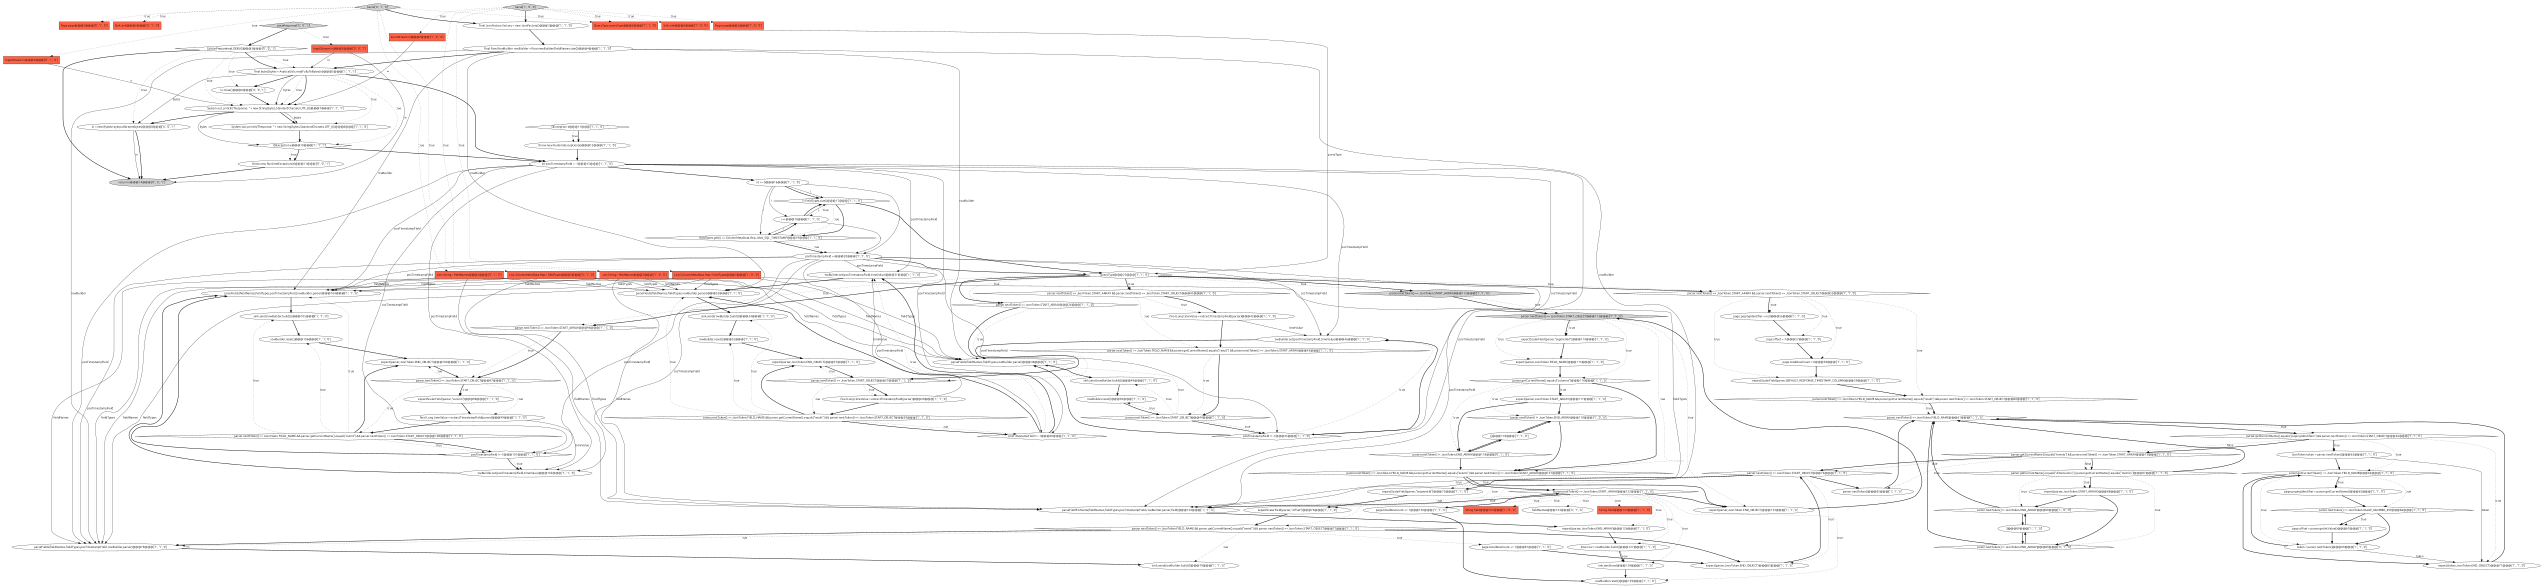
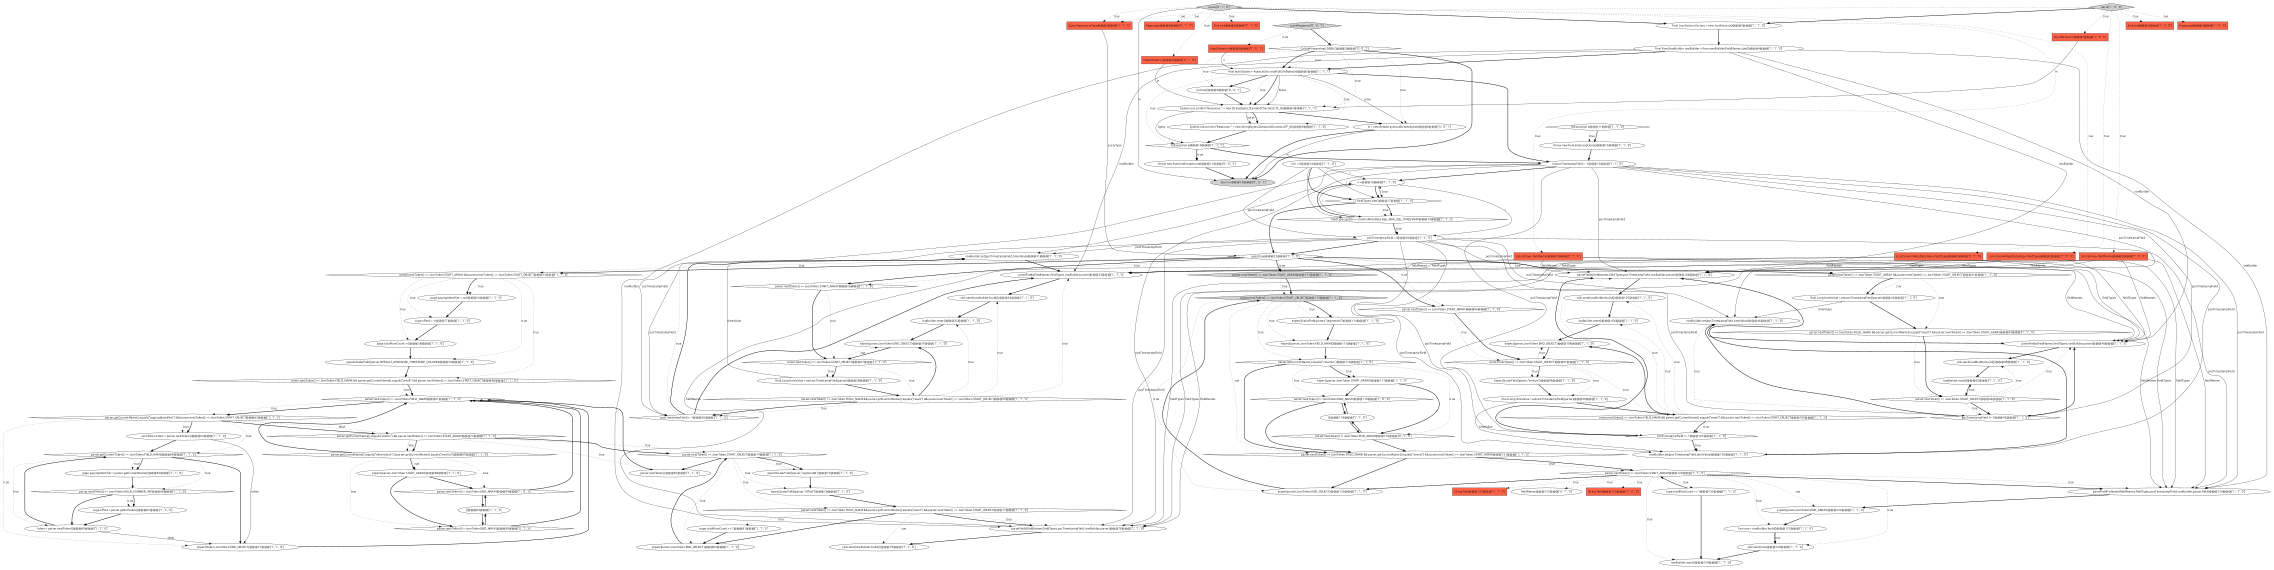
  digraph {
    fontname=Ubuntu
    node [fillcolor=white fontname=Ubuntu shape=ellipse style=filled]
    edge [fontname=Ubuntu style=bold]
    n1 [label="CalcitePrepareImpl.DEBUG@@@3@@@['0', '0', '1']" shape=diamond]
    n2 [label="final byte(( bytes = AvaticaUtils.readFullyToBytes(in)@@@5@@@['1', '1', '1']"]
    n3 [fillcolor=lightgray label="return in@@@14@@@['0', '0', '1']"]
    n4 [label="in.close()@@@6@@@['0', '0', '1']"]
    n5 [label="System.out.println(\"Response: \" + new String(bytes,StandardCharsets.UTF_8))@@@7@@@['1', '1', '1']"]
    n6 [label="in = new ByteArrayInputStream(bytes)@@@8@@@['0', '0', '1']"]
    n7 [label="int posTimestampField = -1@@@15@@@['1', '1', '0']"]
    n8 [label="System.out.println(\"Response: \" + new String(bytes,StandardCharsets.UTF_8))@@@8@@@['1', '1', '0']"]
    n9 [label="IOException e@@@10@@@['1', '1', '1']" shape=diamond]
    n10 [fillcolor=tomato label="Sink sink@@@2@@@['1', '0', '0']" shape=box]
    n11 [label="final Row.RowBuilder rowBuilder = Row.newBuilder(fieldNames.size())@@@4@@@['1', '1', '0']"]
    n12 [label="parseFields(fieldNames,fieldTypes,posTimestampField,rowBuilder,parser)@@@104@@@['1', '1', '0']"]
    n13 [label="parseFields(fieldNames,fieldTypes,rowBuilder,parser)@@@33@@@['1', '1', '0']"]
    n14 [label="parseFields(fieldNames,fieldTypes,posTimestampField,rowBuilder,parser)@@@78@@@['1', '1', '0']"]
    n15 [label="parseFieldForName(fieldNames,fieldTypes,posTimestampField,rowBuilder,parser,field)@@@124@@@['1', '1', '0']"]
    n16 [label="parseFields(fieldNames,fieldTypes,rowBuilder,parser)@@@48@@@['1', '1', '0']"]
    n17 [label="sink.send(rowBuilder.build())@@@105@@@['1', '1', '0']"]
    n18 [label="sink.send(rowBuilder.build())@@@34@@@['1', '1', '0']"]
    n19 [label="sink.send(rowBuilder.build())@@@79@@@['1', '1', '0']"]
    n20 [label="expect(parser,JsonToken.END_ARRAY)@@@126@@@['1', '1', '0']"]
    n21 [label="sink.send(rowBuilder.build())@@@49@@@['1', '1', '0']"]
    n22 [label="rowBuilder.reset()@@@106@@@['1', '1', '0']"]
    n23 [label="expect(parser,JsonToken.END_OBJECT)@@@108@@@['1', '1', '0']"]
    n24 [label="parser.nextToken() == JsonToken.START_OBJECT@@@97@@@['1', '1', '0']" shape=diamond]
    n25 [label="page.offset = parser.getIntValue()@@@67@@@['1', '1', '0']"]
    n26 [label="token = parser.nextToken()@@@69@@@['1', '1', '0']"]
    n27 [label="parser.getCurrentToken() == JsonToken.FIELD_NAME@@@64@@@['1', '1', '0']" shape=diamond]
    n28 [label="expect(token,JsonToken.END_OBJECT)@@@71@@@['1', '1', '0']"]
    n29 [label="parser.nextToken() == JsonToken.VALUE_NUMBER_INT@@@66@@@['1', '1', '0']" shape=diamond]
    n30 [label="page.pagingIdentifier = parser.getCurrentName()@@@65@@@['1', '1', '0']"]
    n31 [label="parser.nextToken() == JsonToken.FIELD_NAME@@@61@@@['1', '1', '0']" shape=diamond]
    n32 [label="page.totalRowCount += 1@@@81@@@['1', '1', '0']"]
    n33 [label="expect(parser,JsonToken.END_OBJECT)@@@83@@@['1', '1', '0']"]
    n34 [label="parser.nextToken() == JsonToken.START_OBJECT@@@74@@@['1', '1', '0']" shape=diamond]
    n35 [label="int i = 0@@@16@@@['1', '1', '0']"]
    n36 [label="rowBuilder.set(posTimestampField,timeValue)@@@31@@@['1', '1', '0']"]
    n37 [label="rowBuilder.set(posTimestampField,timeValue)@@@46@@@['1', '1', '0']"]
    n38 [label="posTimestampField != -1@@@30@@@['1', '1', '0']" shape=diamond]
    n39 [label="posTimestampField != -1@@@45@@@['1', '1', '0']" shape=diamond]
    n40 [label="rowBuilder.set(posTimestampField,timeValue)@@@102@@@['1', '1', '0']"]
    n41 [label="posTimestampField != -1@@@101@@@['1', '1', '0']" shape=diamond]
    n42 [label="throw new RuntimeException(e)@@@11@@@['0', '0', '1']"]
    n43 [label="rowBuilder.reset()@@@35@@@['1', '1', '0']"]
    n44 [label="expect(parser,JsonToken.END_OBJECT)@@@37@@@['1', '1', '0']"]
    n45 [label="posTimestampField = i@@@20@@@['1', '1', '0']"]
    n46 [label="i < fieldTypes.size()@@@17@@@['1', '1', '0']" shape=diamond]
    n47 [label="i++@@@18@@@['1', '1', '0']"]
    n48 [label="fieldTypes.get(i) == ColumnMetaData.Rep.JAVA_SQL_TIMESTAMP@@@19@@@['1', '1', '0']" shape=diamond]
    n49 [label="queryType@@@25@@@['1', '1', '0']" shape=diamond]
    n50 [fillcolor=tomato label="String field@@@123@@@['1', '1', '0']" shape=box]
    n51 [label="throw new RuntimeException(e)@@@12@@@['1', '1', '0']"]
    n52 [label="fieldNames@@@123@@@['0', '1', '0']"]
    n53 [label="rowBuilder.reset()@@@129@@@['1', '1', '0']"]
    n54 [label="page.totalRowCount += 1@@@130@@@['1', '1', '0']"]
    n55 [label="parser.nextToken() == JsonToken.START_ARRAY@@@122@@@['1', '1', '0']" shape=diamond]
    n56 [label="parser.nextToken() == JsonToken.START_OBJECT@@@27@@@['1', '1', '0']" shape=diamond]
    n57 [fillcolor=lightgray label="traceResponse['0', '0', '1']" shape=diamond]
    n58 [fillcolor=tomato label="InputStream in@@@2@@@['0', '0', '1']" shape=box]
    n59 [label="parser.nextToken() == JsonToken.FIELD_NAME && parser.getCurrentName().equals(\"result\") && parser.nextToken() == JsonToken.START_ARRAY@@@43@@@['1', '1', '0']" shape=diamond]
    n60 [label="parser.nextToken() == JsonToken.START_OBJECT@@@44@@@['1', '1', '0']" shape=diamond]
    n61 [label="rowBuilder.reset()@@@50@@@['1', '1', '0']"]
    n62 [label="parser.nextToken() == JsonToken.FIELD_NAME && parser.getCurrentName().equals(\"result\") && parser.nextToken() == JsonToken.START_OBJECT@@@29@@@['1', '1', '0']" shape=diamond]
    n63 [label="final Long timeValue = extractTimestampField(parser)@@@28@@@['1', '1', '0']"]
    n64 [label="Row row = rowBuilder.build()@@@127@@@['1', '1', '0']"]
    n65 [label="sink.send(row)@@@128@@@['1', '1', '0']"]
    n66 [label="expectScalarField(parser,\"segmentId\")@@@75@@@['1', '1', '0']"]
    n67 [label="expectScalarField(parser,\"offset\")@@@76@@@['1', '1', '0']"]
    n68 [label="parser.nextToken() == JsonToken.FIELD_NAME && parser.getCurrentName().equals(\"event\") && parser.nextToken() == JsonToken.START_OBJECT@@@77@@@['1', '1', '0']" shape=diamond]
    n69 [label="parser.nextToken()@@@85@@@['1', '1', '0']"]
    n70 [fillcolor=tomato label="List<String> fieldNames@@@2@@@['0', '1', '0']" shape=box]
    n71 [fillcolor=lightgray label="parser.nextToken() == JsonToken.START_OBJECT@@@113@@@['1', '1', '0']" shape=diamond]
    n72 [label="parser.getCurrentName().equals(\"columns\")@@@116@@@['1', '1', '0']" shape=diamond]
    n73 [label="expect(parser,JsonToken.FIELD_NAME)@@@115@@@['1', '1', '0']"]
    n74 [label="expectScalarField(parser,\"segmentId\")@@@114@@@['1', '1', '0']"]
    n75 [label="expect(parser,JsonToken.END_OBJECT)@@@133@@@['1', '1', '0']"]
    n76 [label="parser.nextToken() == JsonToken.FIELD_NAME && parser.getCurrentName().equals(\"events\") && parser.nextToken() == JsonToken.START_ARRAY@@@121@@@['1', '1', '0']" shape=diamond]
    n77 [label="parser.nextToken() != JsonToken.END_ARRAY@@@118@@@['1', '0', '0']" shape=diamond]
    n78 [label="parser.nextToken() != JsonToken.END_ARRAY@@@118@@@['0', '1', '0']" shape=diamond]
    n79 [label="expect(parser,JsonToken.START_ARRAY)@@@117@@@['1', '1', '0']"]
    n80 [label="parser.nextToken() == JsonToken.START_ARRAY && parser.nextToken() == JsonToken.START_OBJECT@@@55@@@['1', '1', '0']" shape=diamond]
    n81 [label="parser.nextToken() == JsonToken.START_ARRAY@@@26@@@['1', '1', '0']" shape=diamond]
    n82 [fillcolor=lightgray label="parser.nextToken() == JsonToken.START_ARRAY@@@112@@@['1', '1', '0']" shape=diamond]
    n83 [label="parser.nextToken() == JsonToken.START_ARRAY && parser.nextToken() == JsonToken.START_OBJECT@@@41@@@['1', '1', '0']" shape=diamond]
    n84 [label="parser.nextToken() == JsonToken.START_ARRAY@@@96@@@['1', '1', '0']" shape=diamond]
    n85 [label="parser.nextToken() != JsonToken.END_ARRAY@@@89@@@['1', '0', '0']" shape=diamond]
    n86 [label="{}@@@89@@@['1', '1', '0']"]
    n87 [label="parser.getCurrentName().equals(\"pagingIdentifiers\") && parser.nextToken() == JsonToken.START_OBJECT@@@62@@@['1', '1', '0']" shape=diamond]
    n88 [label="parser.nextToken() != JsonToken.END_ARRAY@@@89@@@['0', '1', '0']" shape=diamond]
    n89 [label="{}@@@118@@@['1', '1', '0']"]
    n90 [fillcolor=tomato label="List<ColumnMetaData.Rep> fieldTypes@@@2@@@['0', '1', '0']" shape=box]
    n91 [label="JsonToken token = parser.nextToken()@@@63@@@['1', '1', '0']"]
    n92 [label="parser.nextToken() == JsonToken.FIELD_NAME && parser.getCurrentName().equals(\"result\") && parser.nextToken() == JsonToken.START_OBJECT@@@60@@@['1', '1', '0']" shape=diamond]
    n93 [label="expect(parser,JsonToken.START_ARRAY)@@@88@@@['1', '1', '0']"]
    n94 [label="expectScalarField(parser,DEFAULT_RESPONSE_TIMESTAMP_COLUMN)@@@59@@@['1', '1', '0']"]
    n95 [label="page.totalRowCount = 0@@@58@@@['1', '1', '0']"]
    n96 [label="page.pagingIdentifier = null@@@56@@@['1', '1', '0']"]
    n97 [label="page.offset = -1@@@57@@@['1', '1', '0']"]
    n98 [label="final Long timeValue = extractTimestampField(parser)@@@42@@@['1', '1', '0']"]
    n99 [fillcolor=tomato label="Page page@@@2@@@['0', '1', '0']" shape=box]
    n100 [label="parser.getCurrentName().equals(\"events\") && parser.nextToken() == JsonToken.START_ARRAY@@@73@@@['1', '1', '0']" shape=diamond]
    n101 [label="parser.getCurrentName().equals(\"dimensions\") || parser.getCurrentName().equals(\"metrics\")@@@87@@@['1', '1', '0']" shape=diamond]
    n102 [fillcolor=lightgray label="parse['1', '0', '0']" shape=diamond]
    n103 [fillcolor=tomato label="InputStream in@@@2@@@['1', '0', '0']" shape=box]
    n104 [fillcolor=tomato label="List<String> fieldNames@@@2@@@['1', '0', '0']" shape=box]
    n105 [fillcolor=tomato label="Page page@@@2@@@['1', '0', '0']" shape=box]
    n106 [fillcolor=tomato label="List<ColumnMetaData.Rep> fieldTypes@@@2@@@['1', '0', '0']" shape=box]
    n107 [label="final JsonFactory factory = new JsonFactory()@@@3@@@['1', '1', '0']"]
    n108 [fillcolor=tomato label="QueryType queryType@@@2@@@['1', '1', '0']" shape=box]
    n109 [fillcolor=tomato label="String field@@@123@@@['1', '0', '0']" shape=box]
    n110 [label="expectScalarField(parser,\"version\")@@@98@@@['1', '1', '0']"]
    n111 [label="final Long timeValue = extractTimestampField(parser)@@@99@@@['1', '1', '0']"]
    n112 [label="parser.nextToken() == JsonToken.FIELD_NAME && parser.getCurrentName().equals(\"event\") && parser.nextToken() == JsonToken.START_OBJECT@@@100@@@['1', '1', '0']" shape=diamond]
    n113 [fillcolor=tomato label="InputStream in@@@2@@@['0', '1', '0']" shape=box]
    n114 [fillcolor=lightgray label="parse['0', '1', '0']" shape=diamond]
    n115 [fillcolor=tomato label="Sink sink@@@2@@@['0', '1', '0']" shape=box]
    n116 [label="IOException e@@@11@@@['1', '1', '0']" shape=diamond]
    n1 -> n2 [label=true style=dotted]
    n1 -> n2
    n1 -> n3
    n1 -> n4 [label=true style=dotted]
    n1 -> n5 [label=true style=dotted]
    n1 -> n6 [label=true style=dotted]
    n2 -> n4
    n2 -> n5 [label=true style=dotted]
    n2 -> n5 [label=bytes style=solid]
    n2 -> n5
    n2 -> n6 [label=bytes style=solid]
    n2 -> n7
    n2 -> n8 [label=true style=dotted]
    n2 -> n9 [label=true style=dotted]
    n4 -> n5
    n5 -> n6
    n5 -> n8
    n5 -> n8 [label=bytes style=solid]
    n5 -> n9 [label=bytes style=solid]
    n6 -> n3 [label=in style=solid]
    n6 -> n3
    n7 -> n12 [label=posTimestampField style=solid]
    n7 -> n14 [label=posTimestampField style=solid]
    n7 -> n15 [label=posTimestampField style=solid]
-   n7 -> n35
+   n7 -> n47
    n7 -> n36 [label=posTimestampField style=solid]
    n7 -> n37 [label=posTimestampField style=solid]
    n7 -> n38 [label=posTimestampField style=solid]
    n7 -> n39 [label=posTimestampField style=solid]
    n7 -> n40 [label=posTimestampField style=solid]
    n7 -> n41 [label=posTimestampField style=solid]
    n8 -> n9
    n9 -> n7
    n9 -> n42 [label=true style=dotted]
    n9 -> n42
    n11 -> n2
    n11 -> n12 [label=rowBuilder style=solid]
    n11 -> n13 [label=rowBuilder style=solid]
    n11 -> n14 [label=rowBuilder style=solid]
    n11 -> n15 [label=rowBuilder style=solid]
    n11 -> n16 [label=rowBuilder style=solid]
    n12 -> n17
    n13 -> n18
    n14 -> n19
    n15 -> n20
    n16 -> n21
    n17 -> n22
    n18 -> n43
    n20 -> n64
    n21 -> n61
    n22 -> n23
    n23 -> n24
    n24 -> n23 [label=true style=dotted]
    n24 -> n110
    n24 -> n110 [label=true style=dotted]
    n24 -> n111 [label=true style=dotted]
    n24 -> n112 [label=true style=dotted]
    n25 -> n26
    n26 -> n27
    n26 -> n28 [label=token style=solid]
    n27 -> n26 [label=true style=dotted]
    n27 -> n28
    n27 -> n29 [label=true style=dotted]
    n27 -> n30 [label=true style=dotted]
    n27 -> n30
    n28 -> n31
    n29 -> n25
    n29 -> n25 [label=true style=dotted]
    n29 -> n26
    n30 -> n29
    n31 -> n87 [label=true style=dotted]
    n31 -> n87
    n32 -> n33
    n33 -> n34
    n34 -> n33 [label=true style=dotted]
    n34 -> n66 [label=true style=dotted]
    n34 -> n66
    n34 -> n67 [label=true style=dotted]
    n34 -> n68 [label=true style=dotted]
    n34 -> n69
    n35 -> n45 [label=i style=solid]
    n35 -> n46
    n35 -> n46 [label=i style=solid]
    n35 -> n47 [label=i style=solid]
    n35 -> n48 [label=i style=solid]
    n36 -> n13
    n37 -> n16
    n38 -> n13
    n38 -> n36
    n38 -> n36 [label=true style=dotted]
    n39 -> n16
    n39 -> n37
    n39 -> n37 [label=true style=dotted]
    n40 -> n12
    n41 -> n12
    n41 -> n40 [label=true style=dotted]
    n41 -> n40
    n42 -> n3
    n43 -> n44
    n44 -> n56
    n45 -> n12 [label=posTimestampField style=solid]
    n45 -> n14 [label=posTimestampField style=solid]
    n45 -> n15 [label=posTimestampField style=solid]
    n45 -> n36 [label=posTimestampField style=solid]
    n45 -> n37 [label=posTimestampField style=solid]
    n45 -> n38 [label=posTimestampField style=solid]
    n45 -> n39 [label=posTimestampField style=solid]
    n45 -> n40 [label=posTimestampField style=solid]
    n45 -> n41 [label=posTimestampField style=solid]
    n45 -> n49
    n46 -> n47 [label=true style=dotted]
    n46 -> n48
    n46 -> n48 [label=true style=dotted]
    n46 -> n49
    n47 -> n45 [label=i style=solid]
    n47 -> n46
    n47 -> n46 [label=i style=solid]
    n47 -> n48 [label=i style=solid]
    n48 -> n45
    n48 -> n45 [label=true style=dotted]
    n48 -> n47
    n49 -> n80
    n49 -> n80 [label=true style=dotted]
    n49 -> n81
    n49 -> n81 [label=true style=dotted]
    n49 -> n82 [label=true style=dotted]
    n49 -> n82
    n49 -> n83 [label=true style=dotted]
    n49 -> n83
    n49 -> n84 [label=true style=dotted]
    n49 -> n84
    n51 -> n7
    n54 -> n53
    n54 -> n55
    n55 -> n15 [label=true style=dotted]
    n55 -> n15
    n55 -> n20 [label=true style=dotted]
    n55 -> n50 [label=true style=dotted]
    n55 -> n52 [label=true style=dotted]
    n55 -> n53 [label=true style=dotted]
    n55 -> n54 [label=true style=dotted]
    n55 -> n64 [label=true style=dotted]
    n55 -> n65 [label=true style=dotted]
    n55 -> n75
    n55 -> n109 [label=true style=dotted]
    n56 -> n44 [label=true style=dotted]
    n56 -> n62 [label=true style=dotted]
    n56 -> n63
    n56 -> n63 [label=true style=dotted]
    n57 -> n1
    n57 -> n58 [label=true style=dotted]
    n58 -> n2 [label=in style=solid]
-   n58 -> n3 [label=in style=solid]
+   n114 -> n3 [label=in style=solid]
    n59 -> n60 [label=true style=dotted]
    n59 -> n60
    n60 -> n16 [label=true style=dotted]
    n60 -> n21 [label=true style=dotted]
    n60 -> n39
    n60 -> n39 [label=true style=dotted]
    n60 -> n61 [label=true style=dotted]
    n61 -> n60
    n62 -> n13 [label=true style=dotted]
    n62 -> n18 [label=true style=dotted]
    n62 -> n38 [label=true style=dotted]
    n62 -> n38
    n62 -> n43 [label=true style=dotted]
    n62 -> n44
    n63 -> n36 [label=timeValue style=solid]
    n63 -> n62
    n64 -> n65 [label=row style=solid]
    n64 -> n65
    n65 -> n53
    n66 -> n67
    n67 -> n68
    n68 -> n14 [label=true style=dotted]
    n68 -> n14
    n68 -> n19 [label=true style=dotted]
    n68 -> n32 [label=true style=dotted]
    n68 -> n33
    n69 -> n31
    n70 -> n12 [label=fieldNames style=solid]
    n70 -> n13 [label=fieldNames style=solid]
    n70 -> n14 [label=fieldNames style=solid]
    n70 -> n15 [label=fieldNames style=solid]
    n70 -> n16 [label=fieldNames style=solid]
    n71 -> n72 [label=true style=dotted]
    n71 -> n73 [label=true style=dotted]
    n71 -> n74 [label=true style=dotted]
    n71 -> n74
    n71 -> n75 [label=true style=dotted]
    n71 -> n76 [label=true style=dotted]
    n72 -> n76
    n72 -> n77 [label=true style=dotted]
    n72 -> n78 [label=true style=dotted]
    n72 -> n79 [label=true style=dotted]
    n72 -> n79
    n73 -> n72
    n74 -> n73
    n75 -> n71
    n76 -> n55 [label=true style=dotted]
    n76 -> n55
    n76 -> n75
    n77 -> n76
    n77 -> n89
    n78 -> n76
    n78 -> n89
    n79 -> n77
    n79 -> n78
    n80 -> n92 [label=true style=dotted]
    n80 -> n94 [label=true style=dotted]
    n80 -> n95 [label=true style=dotted]
    n80 -> n96 [label=true style=dotted]
    n80 -> n96
    n80 -> n97 [label=true style=dotted]
    n81 -> n56 [label=true style=dotted]
    n81 -> n56
    n82 -> n71
    n82 -> n71 [label=true style=dotted]
    n83 -> n59 [label=true style=dotted]
    n83 -> n98
    n83 -> n98 [label=true style=dotted]
    n84 -> n24 [label=true style=dotted]
    n84 -> n24
    n85 -> n31
    n85 -> n86
    n86 -> n85
    n86 -> n88
    n87 -> n27 [label=true style=dotted]
    n87 -> n28 [label=true style=dotted]
    n87 -> n91
    n87 -> n91 [label=true style=dotted]
    n87 -> n100 [label=false style=dotted]
    n87 -> n100
    n88 -> n31
    n88 -> n86
    n89 -> n77
    n89 -> n78
    n90 -> n12 [label=fieldTypes style=solid]
    n90 -> n13 [label=fieldTypes style=solid]
    n90 -> n14 [label=fieldTypes style=solid]
    n90 -> n15 [label=fieldTypes style=solid]
    n90 -> n16 [label=fieldTypes style=solid]
    n91 -> n27
    n91 -> n28 [label=token style=solid]
    n92 -> n31 [label=true style=dotted]
    n92 -> n31
    n93 -> n85
    n93 -> n88
    n94 -> n92
    n95 -> n94
    n96 -> n97
    n97 -> n95
    n98 -> n37 [label=timeValue style=solid]
    n98 -> n59
    n100 -> n34 [label=true style=dotted]
    n100 -> n34
    n100 -> n69 [label=true style=dotted]
    n100 -> n101
    n100 -> n101 [label=false style=dotted]
    n101 -> n31
    n101 -> n85 [label=true style=dotted]
    n101 -> n88 [label=true style=dotted]
    n101 -> n93
    n101 -> n93 [label=true style=dotted]
    n102 -> n10 [label=true style=dotted]
    n102 -> n103 [label=true style=dotted]
    n102 -> n104 [label=true style=dotted]
    n102 -> n105 [label=true style=dotted]
    n102 -> n106 [label=true style=dotted]
    n102 -> n107
    n102 -> n108 [label=true style=dotted]
    n103 -> n5 [label=in style=solid]
    n104 -> n12 [label=fieldNames style=solid]
    n104 -> n13 [label=fieldNames style=solid]
    n104 -> n14 [label=fieldNames style=solid]
    n104 -> n15 [label=fieldNames style=solid]
    n104 -> n16 [label=fieldNames style=solid]
    n106 -> n12 [label=fieldTypes style=solid]
    n106 -> n13 [label=fieldTypes style=solid]
    n106 -> n14 [label=fieldTypes style=solid]
    n106 -> n15 [label=fieldTypes style=solid]
    n106 -> n16 [label=fieldTypes style=solid]
    n107 -> n11
    n108 -> n49 [label=queryType style=solid]
    n110 -> n111
    n111 -> n40 [label=timeValue style=solid]
    n111 -> n112
    n112 -> n12 [label=true style=dotted]
    n112 -> n17 [label=true style=dotted]
    n112 -> n22 [label=true style=dotted]
    n112 -> n23
    n112 -> n41 [label=true style=dotted]
    n112 -> n41
    n113 -> n5 [label=in style=solid]
    n114 -> n70 [label=true style=dotted]
    n114 -> n90 [label=true style=dotted]
    n114 -> n99 [label=true style=dotted]
    n114 -> n107
    n114 -> n108 [label=true style=dotted]
    n114 -> n113 [label=true style=dotted]
    n114 -> n115 [label=true style=dotted]
    n116 -> n51
    n116 -> n51 [label=true style=dotted]
  }
